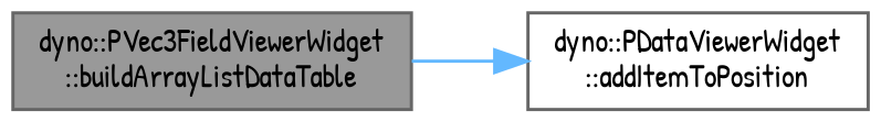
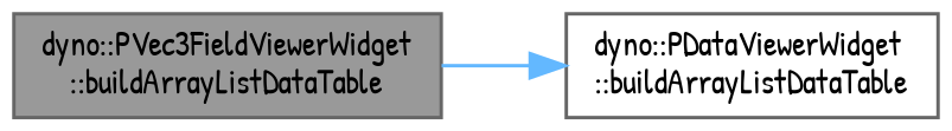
  digraph {
    rankdir=LR
    fontname="Patrick Hand"
    node [fontname="Patrick Hand" fontsize=10 shape=box style=filled]
    n1 [color=gray40 fillcolor=grey60 fontcolor=black height=0.2 label="dyno::PVec3FieldViewerWidget\l::buildArrayListDataTable" width=0.4]
-   n2 [color=grey40 fillcolor=white height=0.2 label="dyno::PDataViewerWidget\l::addItemToPosition" width=0.4]
+   n2 [color=grey40 fillcolor=white height=0.2 label="dyno::PDataViewerWidget\l::buildArrayListDataTable" width=0.4]
    n1 -> n2 [color=steelblue1 fontname="Patrick Hand" fontsize=10 labelfontname=Helvetica labelfontsize=10 style=solid]
  }
